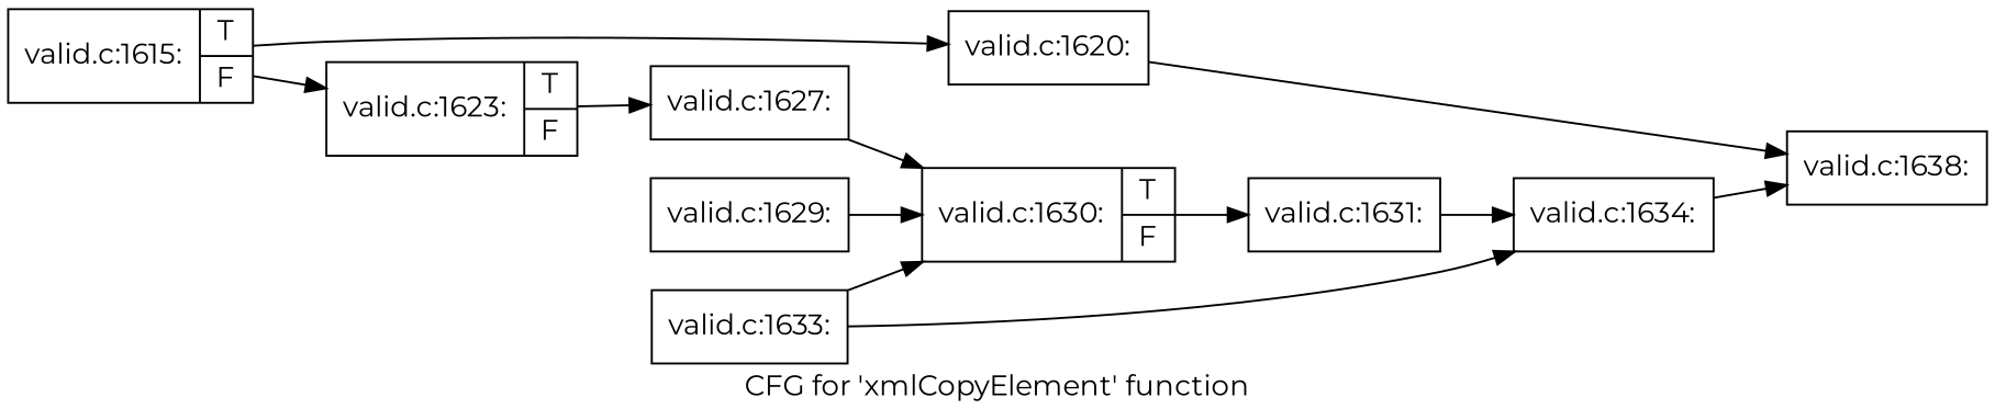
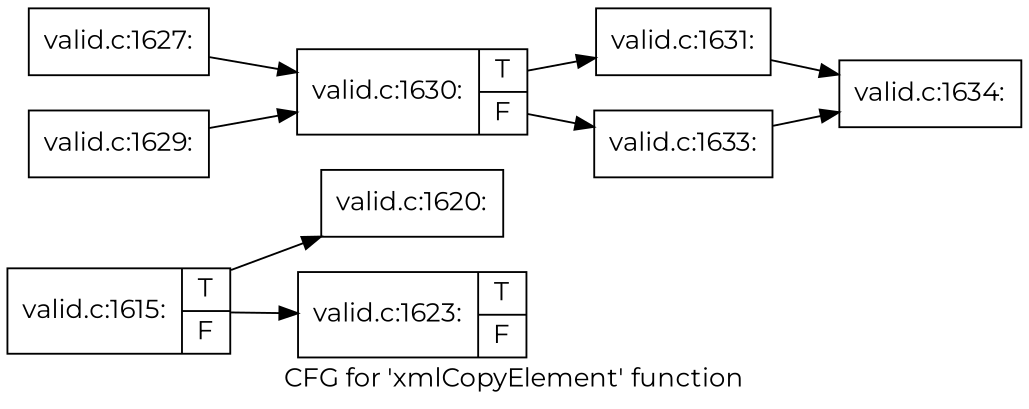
  digraph {
    fontname=Montserrat
    label="CFG for 'xmlCopyElement' function"
    rankdir=LR
    node [fontname=Montserrat shape=record]
    edge [fontname=Montserrat]
    n1 [label="{valid.c:1615:|{<s0>T|<s1>F}}"]
    n2 [label="{valid.c:1620:}"]
    n3 [label="{valid.c:1623:|{<s0>T|<s1>F}}"]
-   n4 [label="{valid.c:1638:}"]
    n5 [label="{valid.c:1627:}"]
    n6 [label="{valid.c:1630:|{<s0>T|<s1>F}}"]
    n7 [label="{valid.c:1629:}"]
    n8 [label="{valid.c:1631:}"]
    n9 [label="{valid.c:1633:}"]
    n10 [label="{valid.c:1634:}"]
    n1 -> n2
    n1 -> n3
-   n2 -> n4
-   n3 -> n5
    n5 -> n6
    n6 -> n8
-   n9 -> n6
+   n6 -> n9
    n7 -> n6
    n8 -> n10
    n9 -> n10
-   n10 -> n4
  }
